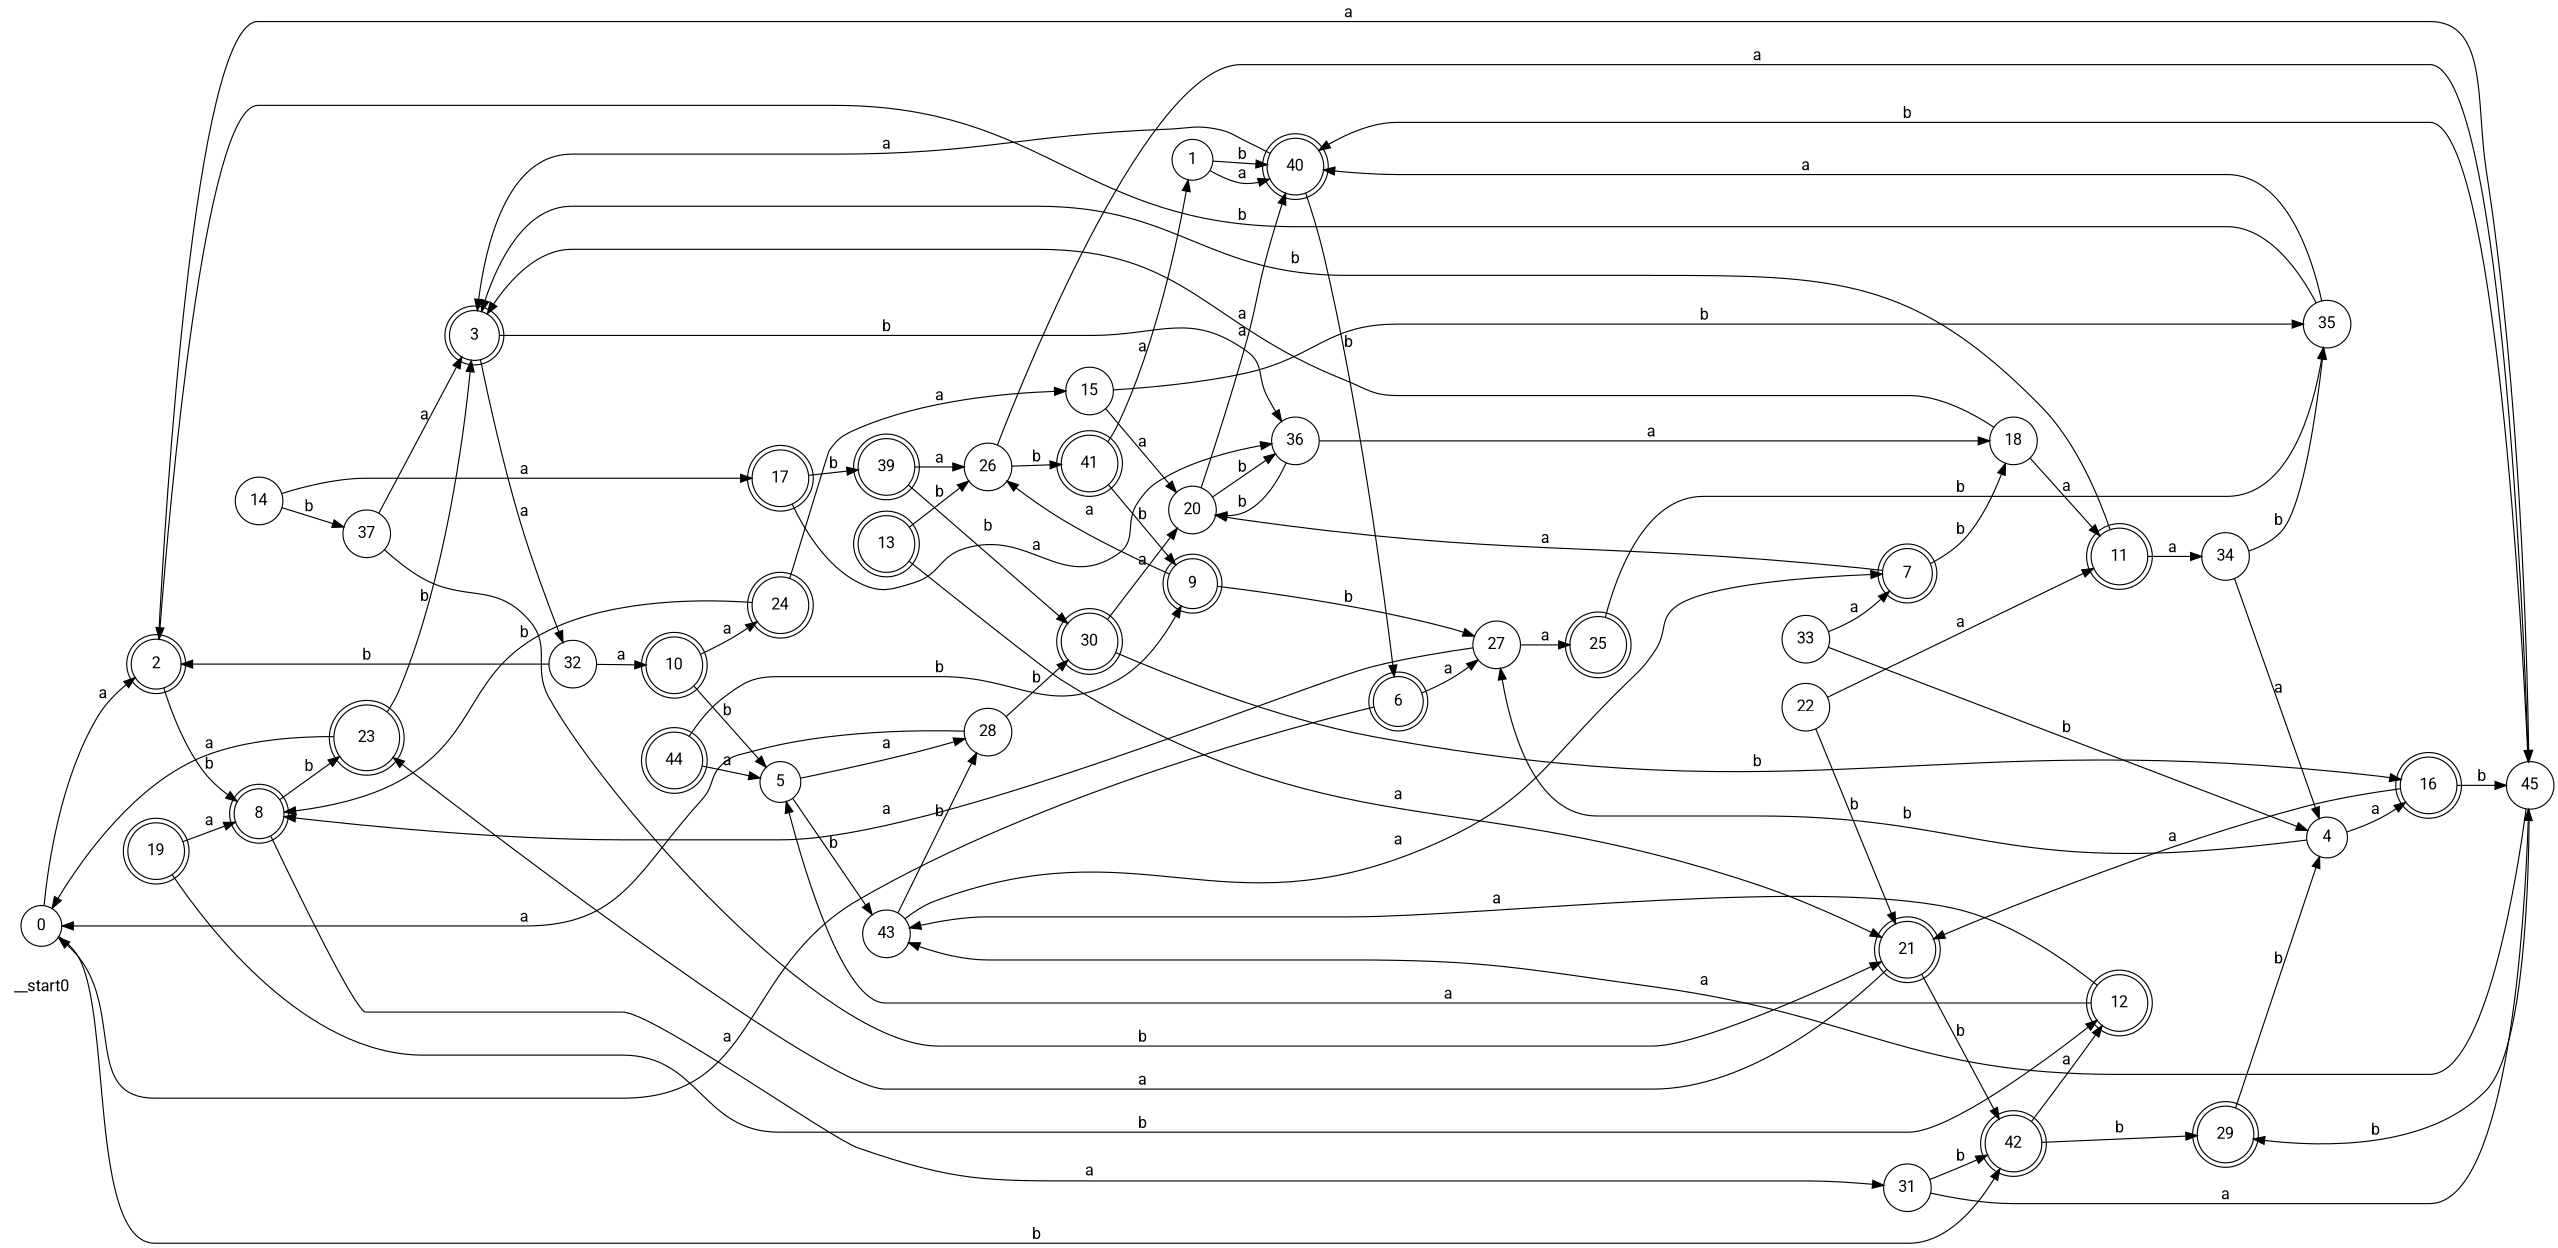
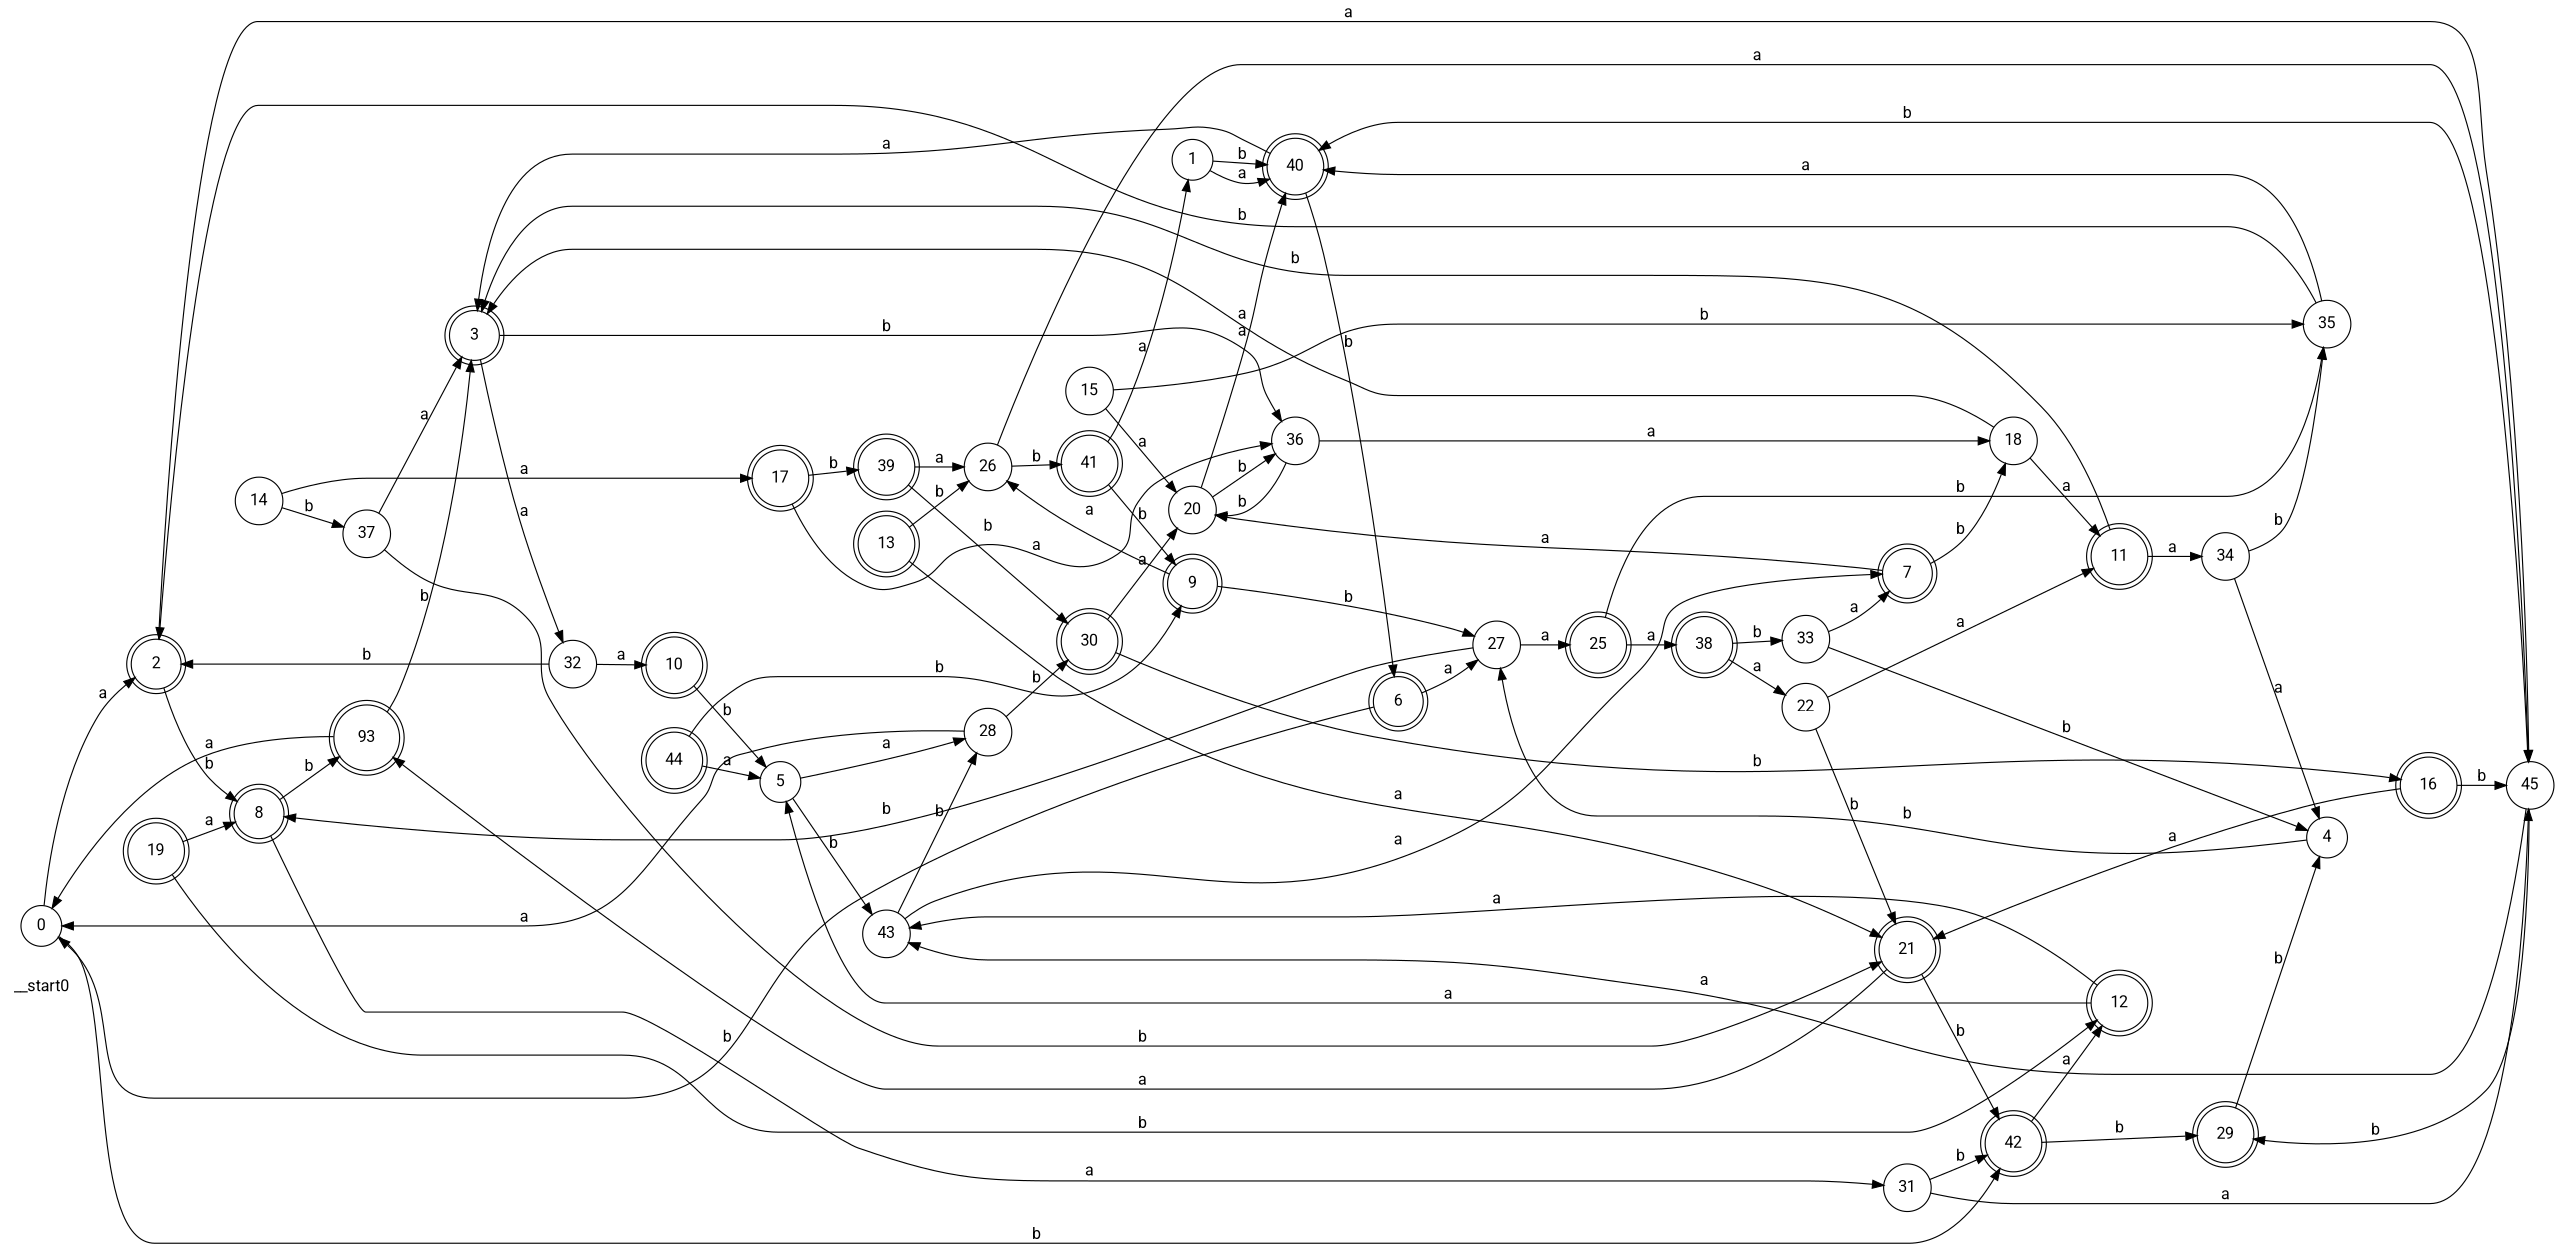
  digraph {
    fontname=Roboto
    rankdir=LR
    node [fontname=Roboto shape=doublecircle color=black fillcolor=white style="rounded,filled"]
    edge [fontname=Roboto]
    __start0 [shape=none color="" fillcolor="" style=""]
    n2 [label=0 shape=circle style=filled]
    n3 [label=2]
    n4 [label=42]
    n5 [label=8]
    n6 [label=45 shape=circle style=filled]
    n7 [label=12]
    n8 [label=29]
    n9 [label=1 shape=circle style=filled]
    n10 [label=40]
    n11 [label=3]
    n12 [label=6]
-   n13 [label=23]
+   n13 [label=93]
    n14 [label=31 shape=circle style=filled]
    n15 [label=43 shape=circle style=filled]
    n16 [label=32 shape=circle style=filled]
    n17 [label=36 shape=circle style=filled]
    n18 [label=10]
    n19 [label=18 shape=circle style=filled]
    n20 [label=20 shape=circle style=filled]
    n21 [label=4 shape=circle style=filled]
    n22 [label=16]
    n23 [label=27 shape=circle style=filled]
    n24 [label=21]
    n25 [label=25]
    n26 [label=5 shape=circle style=filled]
    n27 [label=28 shape=circle style=filled]
    n28 [label=30]
    n29 [label=7]
    n30 [label=11]
    n31 [label=9]
    n32 [label=26 shape=circle style=filled]
    n33 [label=41]
-   n34 [label=24]
    n35 [label=15 shape=circle style=filled]
    n36 [label=34 shape=circle style=filled]
    n37 [label=35 shape=circle style=filled]
    n38 [label=13]
    n39 [label=14 shape=circle style=filled]
    n40 [label=17]
    n41 [label=37 shape=circle style=filled]
    n42 [label=39]
    n43 [label=19]
    n44 [label=22 shape=circle style=filled]
+   n45 [label=38]
    n46 [label=33 shape=circle style=filled]
    n47 [label=44]
    n2 -> n3 [label=a]
    n2 -> n4 [label=b]
    n3 -> n5 [label=b]
    n3 -> n6 [label=a]
    n4 -> n7 [label=a]
    n4 -> n8 [label=b]
    n5 -> n13 [label=b]
    n5 -> n14 [label=a]
    n6 -> n8 [label=b]
    n6 -> n10 [label=b]
    n6 -> n15 [label=a]
    n7 -> n15 [label=a]
    n7 -> n26 [label=a]
    n8 -> n21 [label=b]
    n9 -> n10 [label=a]
    n9 -> n10 [label=b]
    n10 -> n11 [label=a]
    n10 -> n12 [label=b]
    n11 -> n16 [label=a]
    n11 -> n17 [label=b]
-   n12 -> n2 [label=a]
+   n12 -> n2 [label=b]
    n12 -> n23 [label=a]
    n13 -> n2 [label=a]
    n13 -> n11 [label=b]
    n14 -> n4 [label=b]
    n14 -> n6 [label=a]
    n15 -> n27 [label=b]
    n15 -> n29 [label=a]
    n16 -> n3 [label=b]
    n16 -> n18 [label=a]
    n17 -> n19 [label=a]
    n17 -> n20 [label=b]
    n18 -> n26 [label=b]
-   n18 -> n34 [label=a]
    n19 -> n11 [label=a]
    n19 -> n30 [label=a]
    n20 -> n10 [label=a]
    n20 -> n17 [label=b]
-   n21 -> n22 [label=a]
    n21 -> n23 [label=b]
    n22 -> n6 [label=b]
    n22 -> n24 [label=a]
-   n23 -> n5 [label=a]
+   n23 -> n5 [label=b]
    n23 -> n25 [label=a]
    n24 -> n4 [label=b]
    n24 -> n13 [label=a]
    n25 -> n37 [label=b]
+   n25 -> n45 [label=a]
    n26 -> n15 [label=b]
    n26 -> n27 [label=a]
    n27 -> n2 [label=a]
    n27 -> n28 [label=b]
    n28 -> n20 [label=a]
    n28 -> n22 [label=b]
    n29 -> n19 [label=b]
    n29 -> n20 [label=a]
    n30 -> n11 [label=b]
    n30 -> n36 [label=a]
    n31 -> n23 [label=b]
    n31 -> n32 [label=a]
    n32 -> n6 [label=a]
    n32 -> n33 [label=b]
    n33 -> n9 [label=a]
    n33 -> n31 [label=b]
-   n34 -> n5 [label=b]
-   n34 -> n35 [label=a]
    n35 -> n20 [label=a]
    n35 -> n37 [label=b]
    n36 -> n21 [label=a]
    n36 -> n37 [label=b]
    n37 -> n3 [label=b]
    n37 -> n10 [label=a]
    n38 -> n24 [label=a]
    n38 -> n32 [label=b]
    n39 -> n40 [label=a]
    n39 -> n41 [label=b]
    n40 -> n17 [label=a]
    n40 -> n42 [label=b]
    n41 -> n11 [label=a]
    n41 -> n24 [label=b]
    n42 -> n28 [label=b]
    n42 -> n32 [label=a]
    n43 -> n5 [label=a]
    n43 -> n7 [label=b]
    n44 -> n24 [label=b]
    n44 -> n30 [label=a]
+   n45 -> n44 [label=a]
+   n45 -> n46 [label=b]
    n46 -> n21 [label=b]
    n46 -> n29 [label=a]
    n47 -> n26 [label=a]
    n47 -> n31 [label=b]
  }
